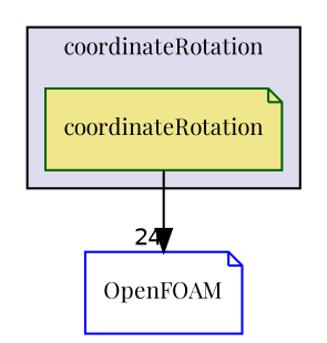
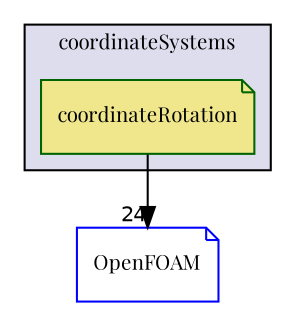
  digraph {
    compound=true
    fontname="Playfair Display"
    node [fontname="Playfair Display" fontsize=10 shape=note style=filled]
    n1 [fillcolor=khaki label=coordinateRotation pencolor=black color=darkgreen]
    n2 [color=blue label=OpenFOAM fillcolor=white]
    subgraph cluster_1 {
      bgcolor="#ddddee"
      fontsize=10
-     label=coordinateRotation
+     label=coordinateSystems
      pencolor=black
      n1
    }
    n1 -> n2 [headlabel=24 labeldistance=1.5 labelfontname=Helvetica labelfontsize=10 color=black fontname="Playfair Display"]
  }
